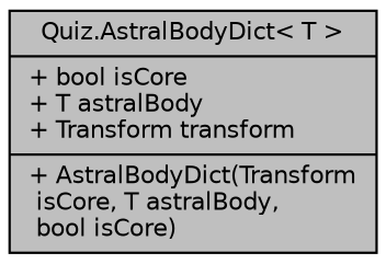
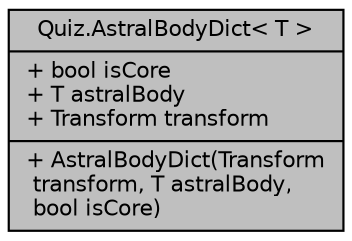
  digraph {
-   n1 [color=black fillcolor=grey75 fontcolor=black fontname=Helvetica fontsize=10 height=0.2 label="{Quiz.AstralBodyDict\< T \>\n|+ bool isCore\l+ T astralBody\l+ Transform transform\l|+  AstralBodyDict(Transform\l isCore, T astralBody,\l bool isCore)\l}" shape=record style=filled width=0.4]
+   n1 [color=black fillcolor=grey75 fontcolor=black fontname=Helvetica fontsize=10 height=0.2 label="{Quiz.AstralBodyDict\< T \>\n|+ bool isCore\l+ T astralBody\l+ Transform transform\l|+  AstralBodyDict(Transform\l transform, T astralBody,\l bool isCore)\l}" shape=record style=filled width=0.4]
  }
